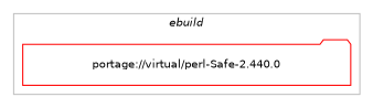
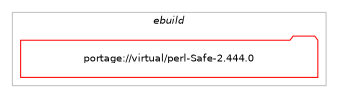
  digraph {
    compound=true
    concentrate=true
    fontname=Helvetica
    fontsize=10
    newrank=true
    rankdir=LR
    ranksep=1.5
-   n1 [color=red fontname=Helvetica fontsize=10 label="portage://virtual/perl-Safe-2.440.0" width=4 shape=folder]
+   n1 [color=red fontname=Helvetica fontsize=10 label="portage://virtual/perl-Safe-2.444.0" width=4 shape=folder]
    subgraph cluster_1 {
      color=gray
      label=<<i>ebuild</i>>
      n1
    }
    subgraph cluster_2 {
      color=gray
      label=<<i>dependencies</i>>
      subgraph cluster_3 {
        color=gray
        fillcolor="#eeeeee"
        label=<<i>compile</i>>
        style=filled
      }
      subgraph cluster_4 {
        color=gray
        fillcolor="#eeeeee"
        label=<<i>compile and run</i>>
        style=filled
      }
      subgraph cluster_5 {
        color=gray
        fillcolor="#eeeeee"
        label=<<i>run</i>>
        style=filled
      }
    }
    subgraph cluster_6 {
      color=gray
      label=<<i>candidates</i>>
      rank=same
    }
  }
